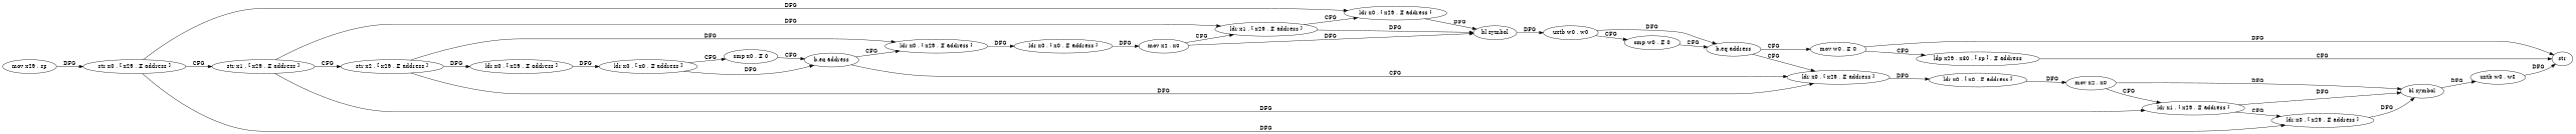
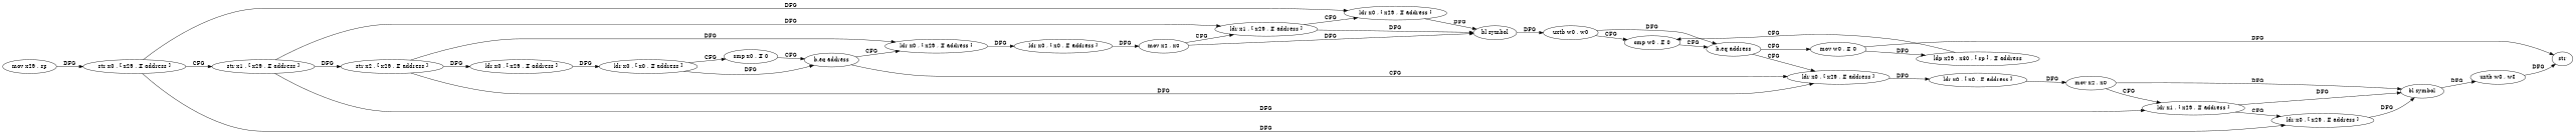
  digraph {
    rankdir=LR
    n1 [label="mov x29 , sp"]
    n2 [label="str x0 , [ x29 , # address ]"]
    n3 [label="str x1 , [ x29 , # address ]"]
    n4 [label="ldr x0 , [ x29 , # address ]"]
    n5 [label="ldr x0 , [ x29 , # address ]"]
    n6 [label="str x2 , [ x29 , # address ]"]
    n7 [label="ldr x1 , [ x29 , # address ]"]
    n8 [label="ldr x1 , [ x29 , # address ]"]
    n9 [label="bl symbol"]
    n10 [label="bl symbol"]
    n11 [label="ldr x0 , [ x29 , # address ]"]
    n12 [label="ldr x0 , [ x29 , # address ]"]
    n13 [label="ldr x0 , [ x29 , # address ]"]
    n14 [label="ldr x0 , [ x0 , # address ]"]
    n15 [label="ldr x0 , [ x0 , # address ]"]
    n16 [label="ldr x0 , [ x0 , # address ]"]
    n17 [label="cmp x0 , # 0"]
    n18 [label="b.eq address"]
    n19 [label="mov x2 , x0"]
    n20 [label="mov x2 , x0"]
    n21 [label="uxtb w0 , w0"]
    n22 [label=str]
    n23 [label="ldp x29 , x30 , [ sp ] , # address"]
    n24 [label="uxtb w0 , w0"]
    n25 [label="cmp w0 , # 0"]
    n26 [label="b.eq address"]
    n27 [label="mov w0 , # 0"]
    n1 -> n2 [label=DFG]
    n2 -> n3 [label=CFG]
    n2 -> n4 [label=DFG]
    n2 -> n5 [label=DFG]
-   n3 -> n6 [label=CFG]
+   n3 -> n6 [label=DFG]
    n3 -> n7 [label=DFG]
    n3 -> n8 [label=DFG]
    n4 -> n9 [label=DFG]
    n5 -> n10 [label=DFG]
    n6 -> n11 [label=DFG]
    n6 -> n12 [label=DFG]
    n6 -> n13 [label=DFG]
    n7 -> n4 [label=CFG]
    n7 -> n9 [label=DFG]
    n8 -> n5 [label=CFG]
    n8 -> n10 [label=DFG]
    n9 -> n21 [label=DFG]
    n10 -> n24 [label=DFG]
    n11 -> n14 [label=DFG]
    n12 -> n15 [label=DFG]
    n13 -> n16 [label=DFG]
    n14 -> n17 [label=CFG]
    n14 -> n18 [label=DFG]
    n15 -> n19 [label=DFG]
    n16 -> n20 [label=DFG]
    n17 -> n18 [label=CFG]
    n18 -> n12 [label=CFG]
    n18 -> n13 [label=CFG]
    n19 -> n7 [label=CFG]
    n19 -> n9 [label=DFG]
    n20 -> n8 [label=CFG]
    n20 -> n10 [label=DFG]
    n21 -> n22 [label=DFG]
-   n23 -> n22 [label=CFG]
+   n23 -> n25 [label=CFG]
    n24 -> n25 [label=CFG]
    n24 -> n26 [label=DFG]
    n25 -> n26 [label=CFG]
    n26 -> n12 [label=CFG]
    n26 -> n27 [label=CFG]
    n27 -> n22 [label=DFG]
-   n27 -> n23 [label=CFG]
+   n27 -> n23 [label=DFG]
  }
